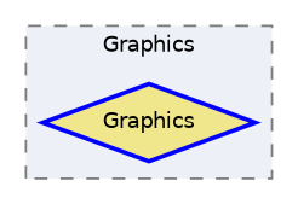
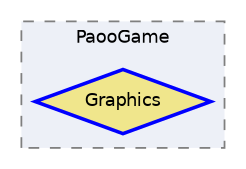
  digraph {
    compound=true
    n1 [color=blue fillcolor=khaki fontname=Helvetica fontsize=10 label=Graphics shape=diamond style="filled,bold,"]
    subgraph cluster_1 {
      bgcolor="#edf0f7"
      fontname=Helvetica
      fontsize=10
-     label=Graphics
+     label=PaooGame
      pencolor=grey50
      style="filled,dashed,"
      n1
    }
  }
